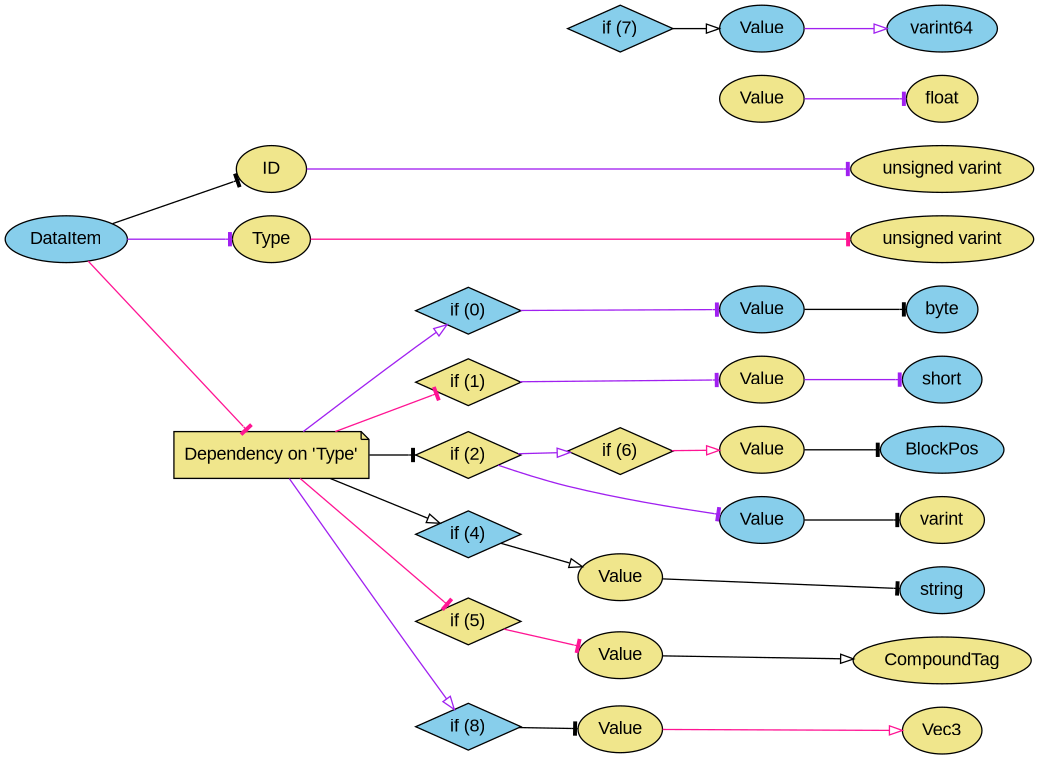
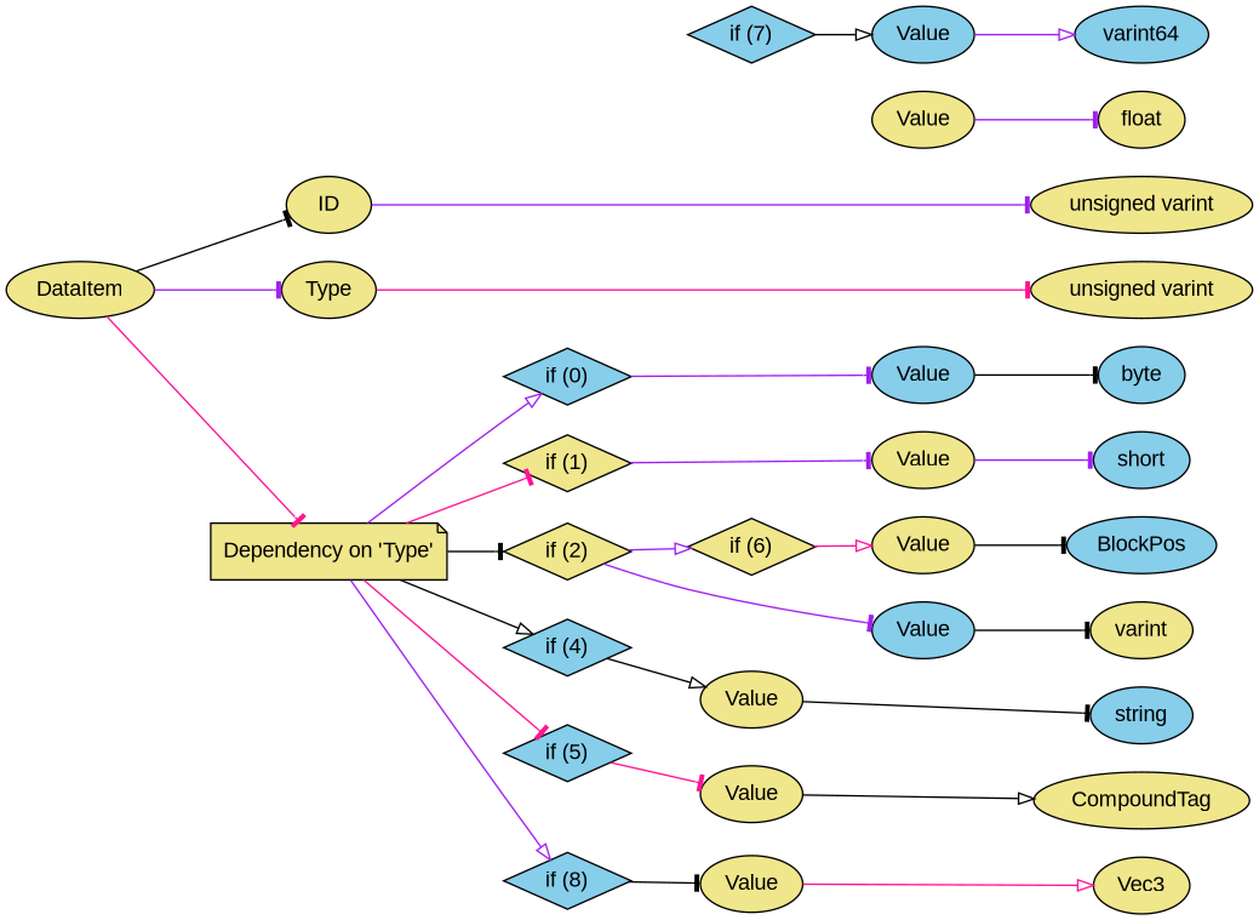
  digraph {
    fontname="Liberation Sans"
    rankdir=LR
    node [fillcolor=khaki fontname="Liberation Sans" style=filled]
    edge [arrowhead=tee color=black fontname="Liberation Sans"]
    n1 [label="unsigned varint"]
    n2 [label="unsigned varint"]
    n3 [fillcolor=skyblue label=byte]
    n4 [fillcolor=skyblue label=short]
    n5 [label=varint]
    n6 [label=float]
    n7 [fillcolor=skyblue label=string]
    n8 [label=CompoundTag]
    n9 [fillcolor=skyblue label=BlockPos]
    n10 [fillcolor=skyblue label=varint64]
    n11 [label=Vec3]
-   n12 [fillcolor=skyblue label=DataItem]
+   n12 [label=DataItem]
    n13 [label=ID]
    n14 [label=Type]
    n15 [label="Dependency on 'Type'" shape=note]
    n16 [fillcolor=skyblue label="if (0)" shape=diamond]
    n17 [label="if (1)" shape=diamond]
    n18 [label="if (2)" shape=diamond]
    n19 [fillcolor=skyblue label="if (4)" shape=diamond]
-   n20 [label="if (5)" shape=diamond]
+   n20 [fillcolor=skyblue label="if (5)" shape=diamond]
    n21 [fillcolor=skyblue label="if (8)" shape=diamond]
    n22 [fillcolor=skyblue label=Value]
    n23 [label=Value]
    n24 [label="if (6)" shape=diamond]
    n25 [fillcolor=skyblue label=Value]
    n26 [label=Value]
    n27 [label=Value]
    n28 [label=Value]
    n29 [fillcolor=skyblue label="if (7)" shape=diamond]
    n30 [fillcolor=skyblue label=Value]
    n31 [label=Value]
    n32 [label=Value]
    subgraph sub_1 {
      rank=max
      n1
      n2
      n3
      n4
      n5
      n6
      n7
      n8
      n9
      n10
      n11
    }
    n12 -> n13
    n12 -> n14 [color=purple]
    n12 -> n15 [color=deeppink]
    n13 -> n1 [color=purple]
    n14 -> n2 [color=deeppink]
    n15 -> n16 [arrowhead=onormal color=purple]
    n15 -> n17 [color=deeppink]
    n15 -> n18
    n15 -> n19 [arrowhead=onormal]
    n15 -> n20 [color=deeppink]
    n15 -> n21 [arrowhead=onormal color=purple]
    n16 -> n22 [color=purple]
    n17 -> n23 [color=purple]
    n18 -> n24 [arrowhead=onormal color=purple]
    n18 -> n25 [color=purple]
    n19 -> n26 [arrowhead=onormal]
    n20 -> n27 [color=deeppink]
    n21 -> n31
    n22 -> n3
    n23 -> n4 [color=purple]
    n24 -> n28 [arrowhead=onormal color=deeppink]
    n25 -> n5
    n26 -> n7
    n27 -> n8 [arrowhead=onormal]
    n28 -> n9
    n29 -> n30 [arrowhead=onormal]
    n30 -> n10 [arrowhead=onormal color=purple]
    n31 -> n11 [arrowhead=onormal color=deeppink]
    n32 -> n6 [color=purple]
  }
